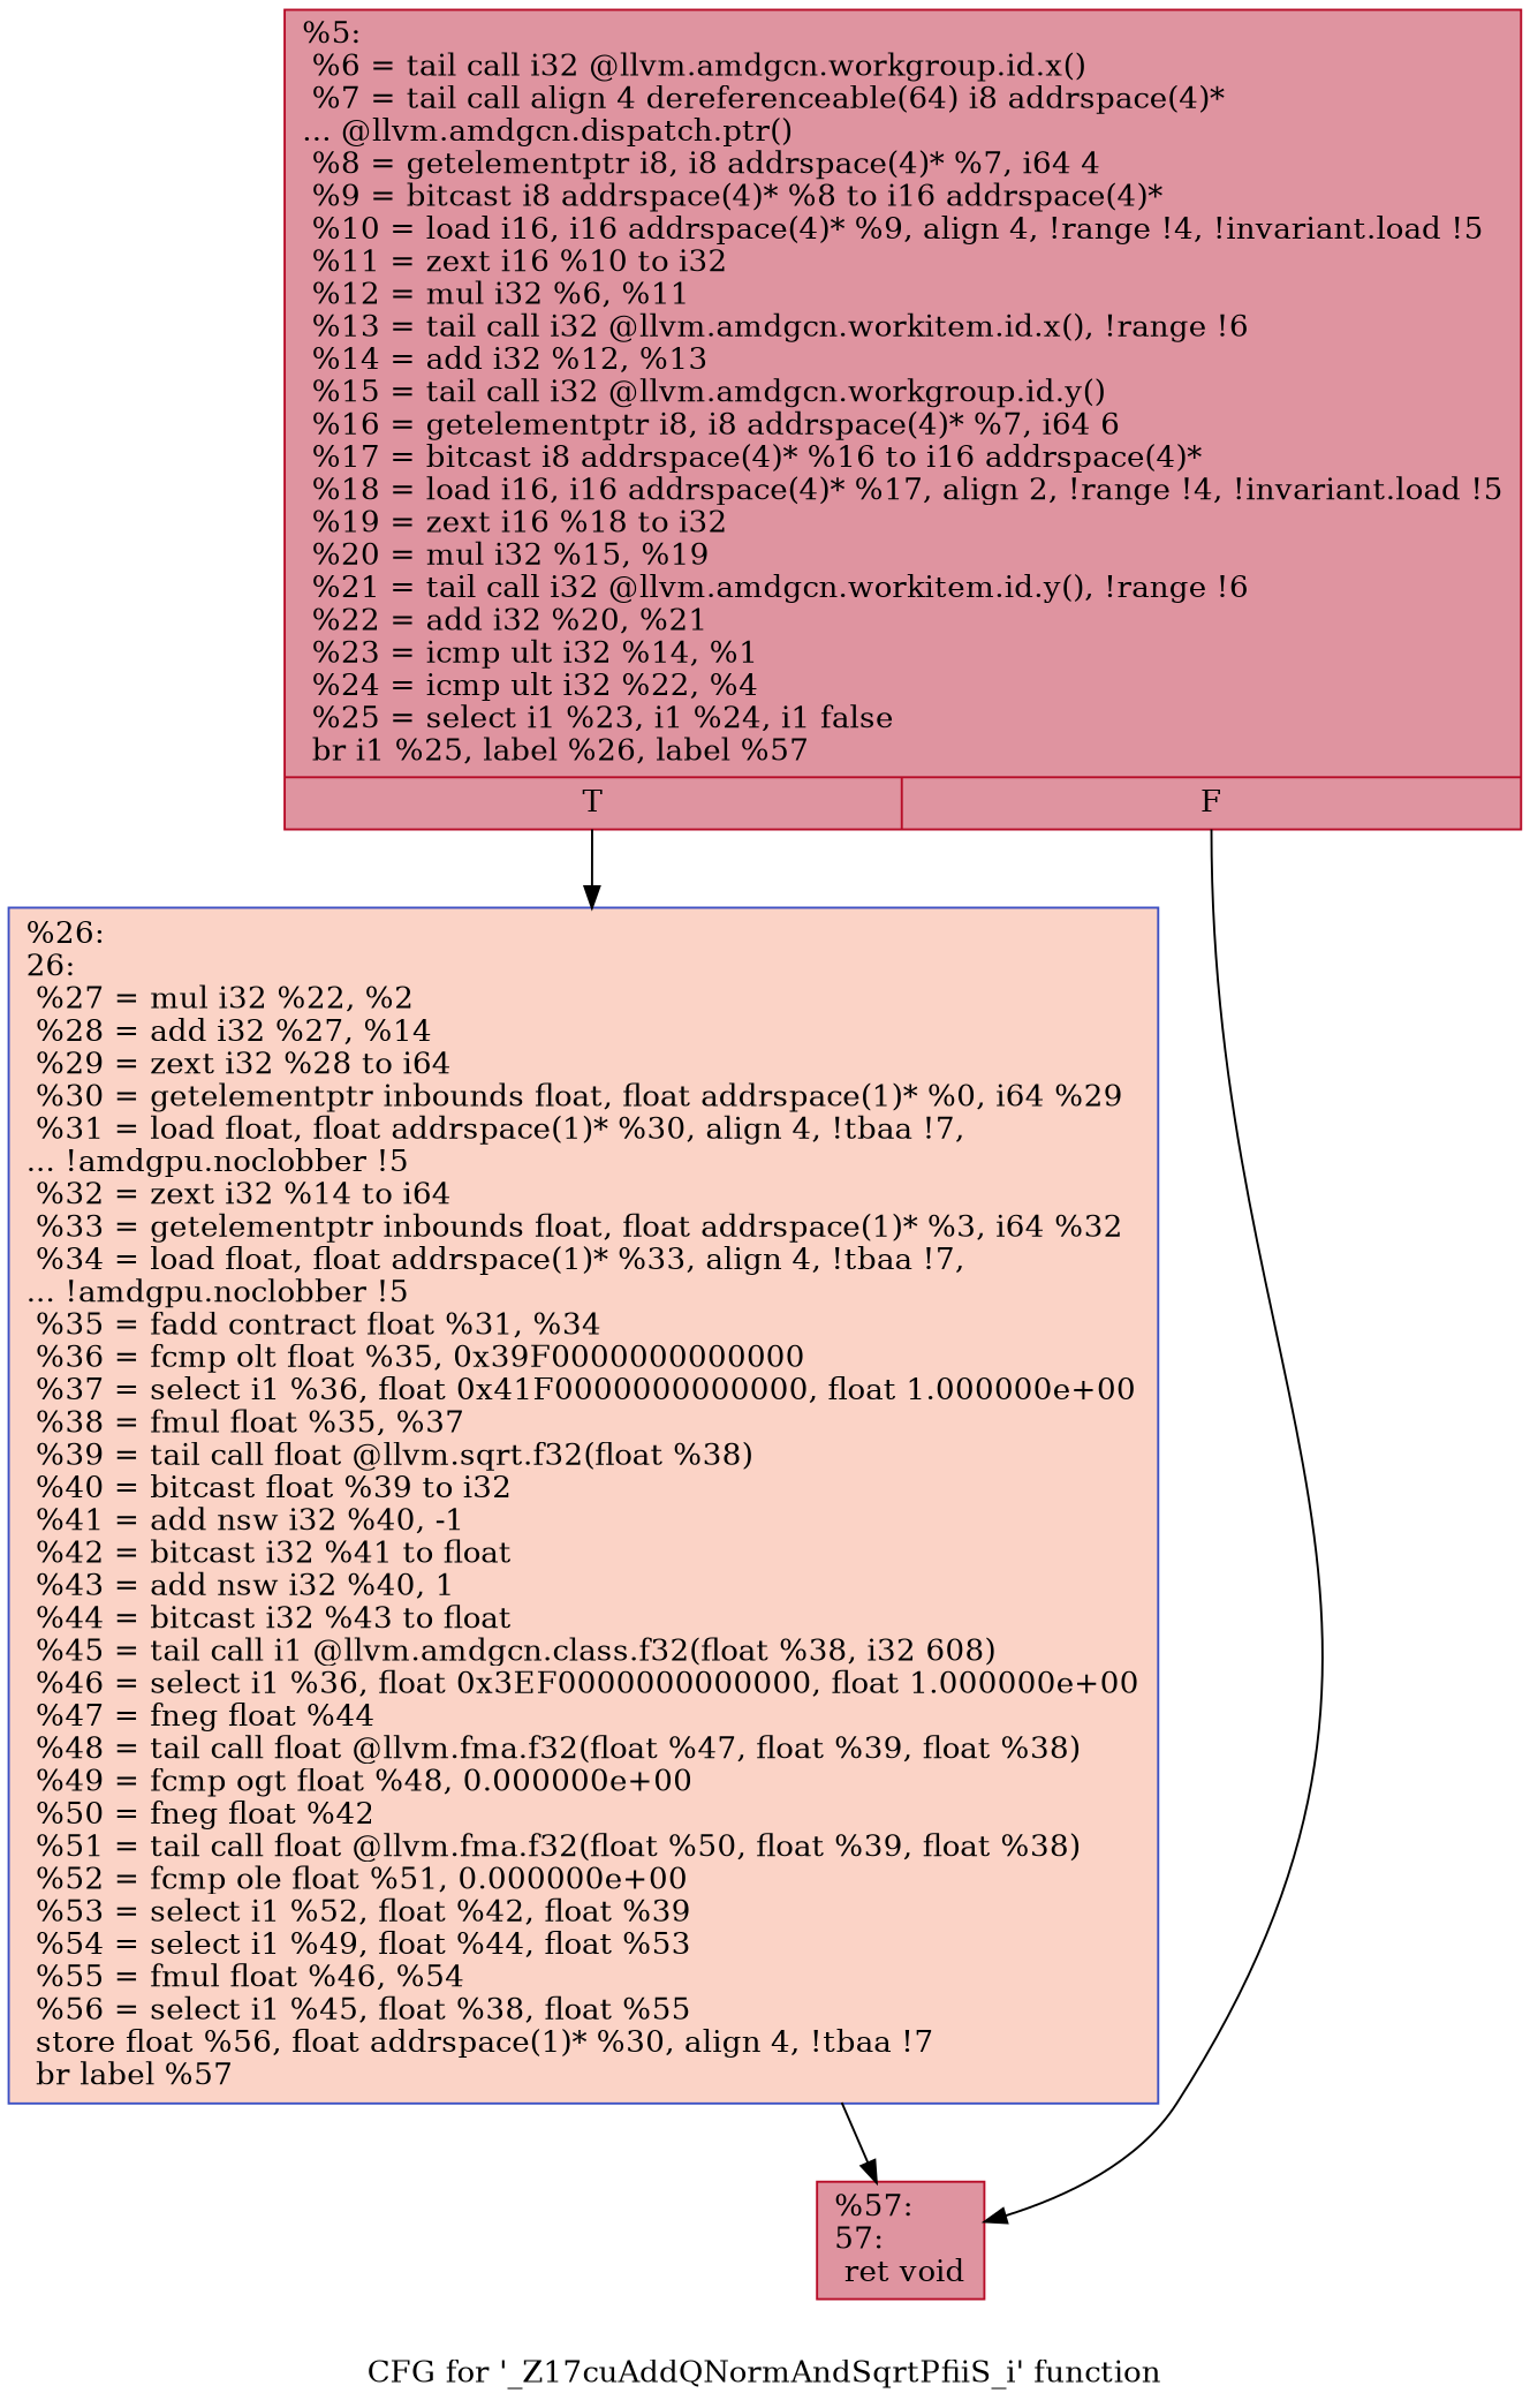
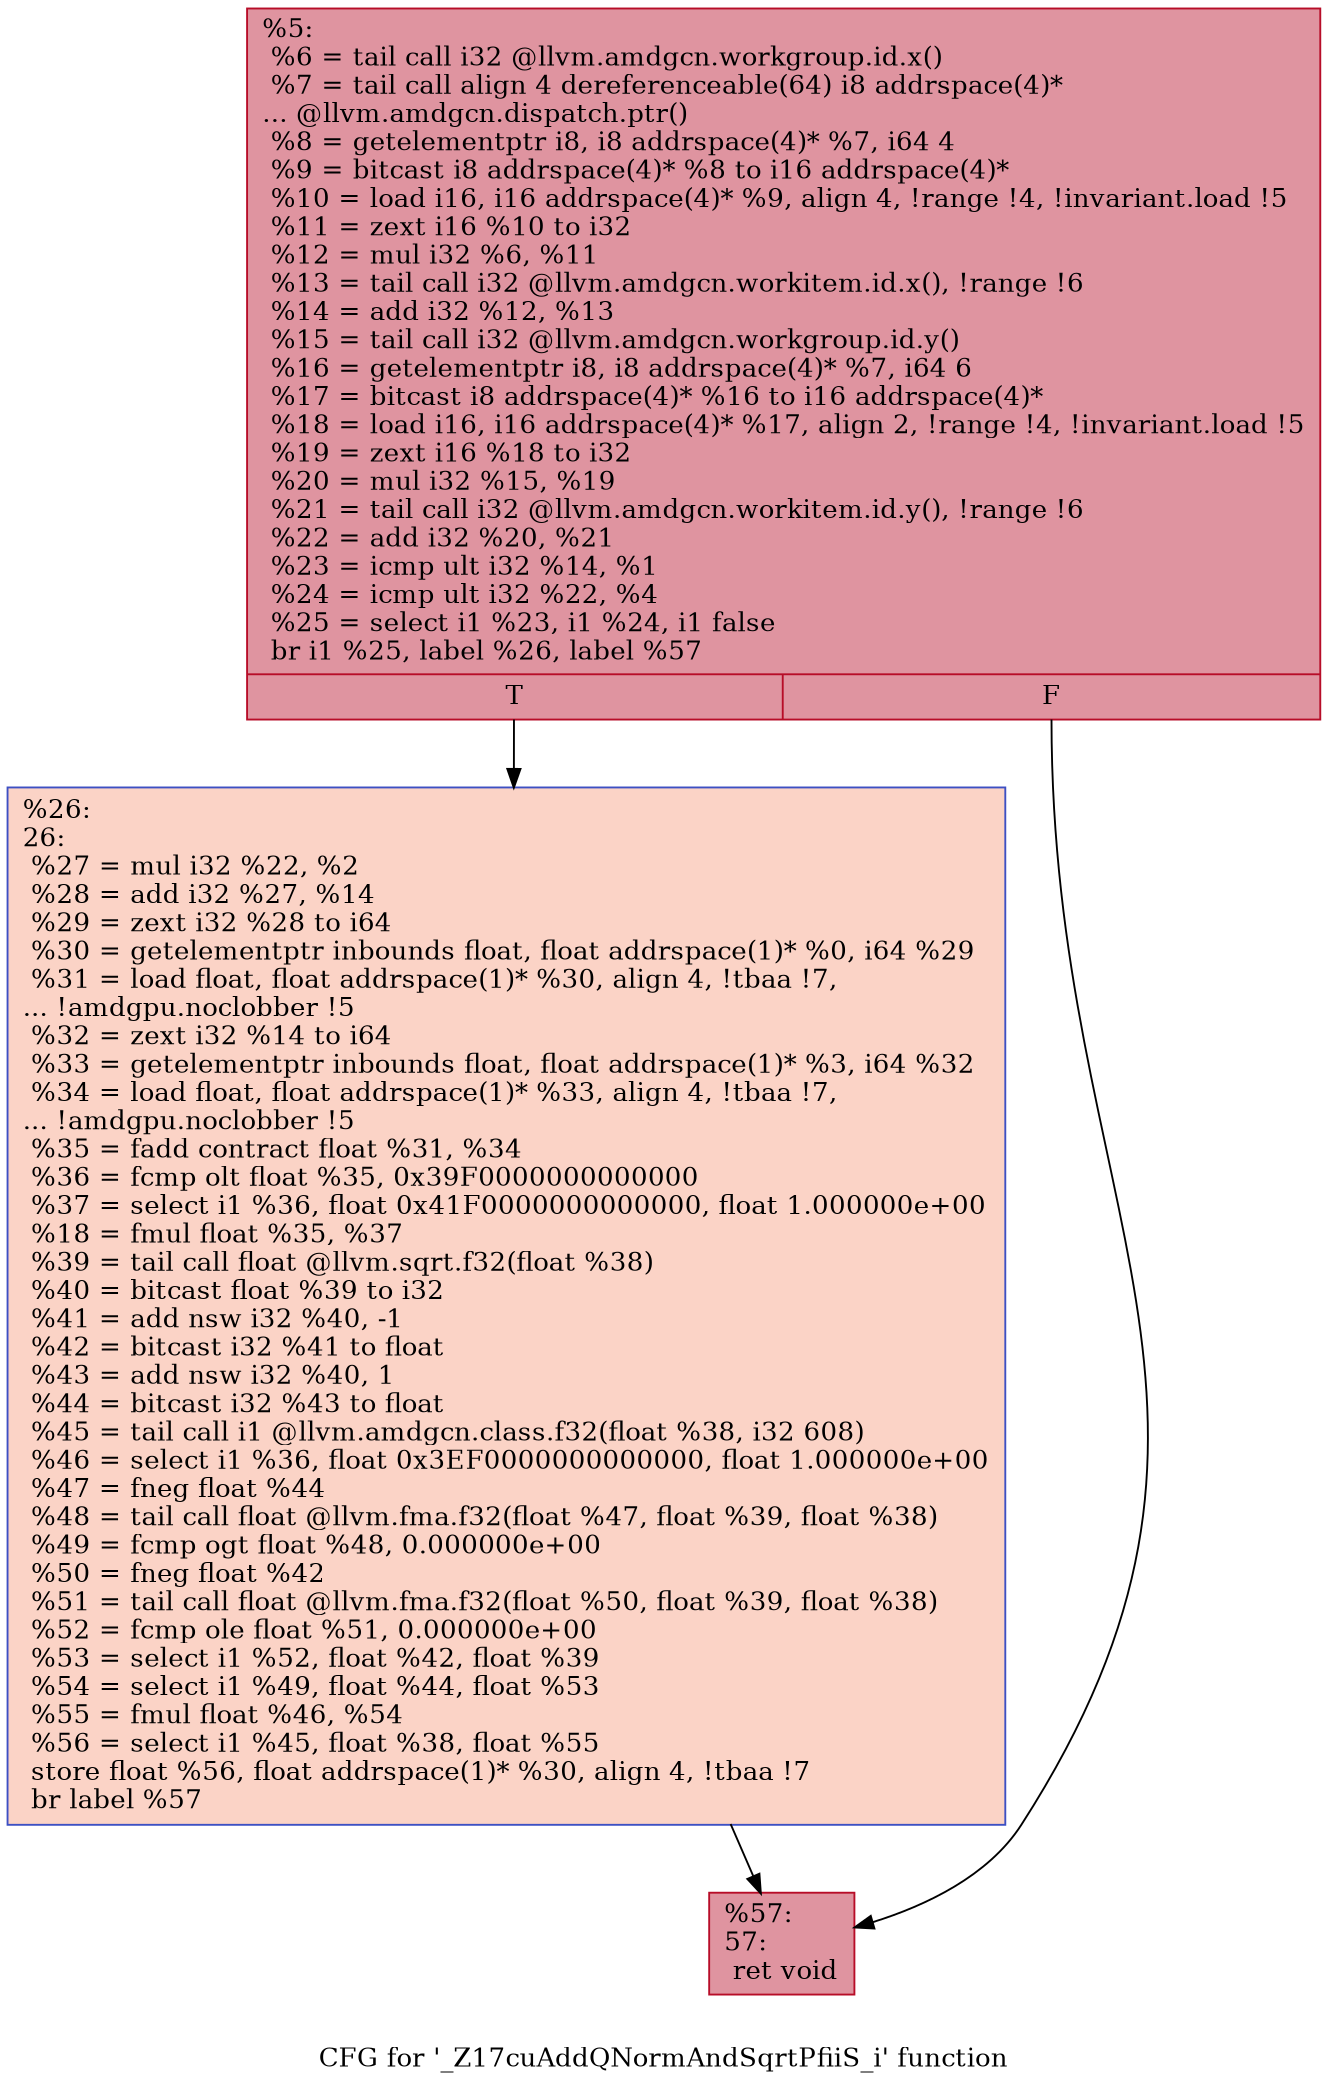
  digraph {
    label="CFG for '_Z17cuAddQNormAndSqrtPfiiS_i' function"
    node [color="#b70d28ff" fillcolor="#b70d2870" shape=record style=filled]
    n1 [label="{%5:\l  %6 = tail call i32 @llvm.amdgcn.workgroup.id.x()\l  %7 = tail call align 4 dereferenceable(64) i8 addrspace(4)*\l... @llvm.amdgcn.dispatch.ptr()\l  %8 = getelementptr i8, i8 addrspace(4)* %7, i64 4\l  %9 = bitcast i8 addrspace(4)* %8 to i16 addrspace(4)*\l  %10 = load i16, i16 addrspace(4)* %9, align 4, !range !4, !invariant.load !5\l  %11 = zext i16 %10 to i32\l  %12 = mul i32 %6, %11\l  %13 = tail call i32 @llvm.amdgcn.workitem.id.x(), !range !6\l  %14 = add i32 %12, %13\l  %15 = tail call i32 @llvm.amdgcn.workgroup.id.y()\l  %16 = getelementptr i8, i8 addrspace(4)* %7, i64 6\l  %17 = bitcast i8 addrspace(4)* %16 to i16 addrspace(4)*\l  %18 = load i16, i16 addrspace(4)* %17, align 2, !range !4, !invariant.load !5\l  %19 = zext i16 %18 to i32\l  %20 = mul i32 %15, %19\l  %21 = tail call i32 @llvm.amdgcn.workitem.id.y(), !range !6\l  %22 = add i32 %20, %21\l  %23 = icmp ult i32 %14, %1\l  %24 = icmp ult i32 %22, %4\l  %25 = select i1 %23, i1 %24, i1 false\l  br i1 %25, label %26, label %57\l|{<s0>T|<s1>F}}"]
-   n2 [color="#3d50c3ff" fillcolor="#f59c7d70" label="{%26:\l26:                                               \l  %27 = mul i32 %22, %2\l  %28 = add i32 %27, %14\l  %29 = zext i32 %28 to i64\l  %30 = getelementptr inbounds float, float addrspace(1)* %0, i64 %29\l  %31 = load float, float addrspace(1)* %30, align 4, !tbaa !7,\l... !amdgpu.noclobber !5\l  %32 = zext i32 %14 to i64\l  %33 = getelementptr inbounds float, float addrspace(1)* %3, i64 %32\l  %34 = load float, float addrspace(1)* %33, align 4, !tbaa !7,\l... !amdgpu.noclobber !5\l  %35 = fadd contract float %31, %34\l  %36 = fcmp olt float %35, 0x39F0000000000000\l  %37 = select i1 %36, float 0x41F0000000000000, float 1.000000e+00\l  %38 = fmul float %35, %37\l  %39 = tail call float @llvm.sqrt.f32(float %38)\l  %40 = bitcast float %39 to i32\l  %41 = add nsw i32 %40, -1\l  %42 = bitcast i32 %41 to float\l  %43 = add nsw i32 %40, 1\l  %44 = bitcast i32 %43 to float\l  %45 = tail call i1 @llvm.amdgcn.class.f32(float %38, i32 608)\l  %46 = select i1 %36, float 0x3EF0000000000000, float 1.000000e+00\l  %47 = fneg float %44\l  %48 = tail call float @llvm.fma.f32(float %47, float %39, float %38)\l  %49 = fcmp ogt float %48, 0.000000e+00\l  %50 = fneg float %42\l  %51 = tail call float @llvm.fma.f32(float %50, float %39, float %38)\l  %52 = fcmp ole float %51, 0.000000e+00\l  %53 = select i1 %52, float %42, float %39\l  %54 = select i1 %49, float %44, float %53\l  %55 = fmul float %46, %54\l  %56 = select i1 %45, float %38, float %55\l  store float %56, float addrspace(1)* %30, align 4, !tbaa !7\l  br label %57\l}"]
+   n2 [color="#3d50c3ff" fillcolor="#f59c7d70" label="{%26:\l26:                                               \l  %27 = mul i32 %22, %2\l  %28 = add i32 %27, %14\l  %29 = zext i32 %28 to i64\l  %30 = getelementptr inbounds float, float addrspace(1)* %0, i64 %29\l  %31 = load float, float addrspace(1)* %30, align 4, !tbaa !7,\l... !amdgpu.noclobber !5\l  %32 = zext i32 %14 to i64\l  %33 = getelementptr inbounds float, float addrspace(1)* %3, i64 %32\l  %34 = load float, float addrspace(1)* %33, align 4, !tbaa !7,\l... !amdgpu.noclobber !5\l  %35 = fadd contract float %31, %34\l  %36 = fcmp olt float %35, 0x39F0000000000000\l  %37 = select i1 %36, float 0x41F0000000000000, float 1.000000e+00\l  %18 = fmul float %35, %37\l  %39 = tail call float @llvm.sqrt.f32(float %38)\l  %40 = bitcast float %39 to i32\l  %41 = add nsw i32 %40, -1\l  %42 = bitcast i32 %41 to float\l  %43 = add nsw i32 %40, 1\l  %44 = bitcast i32 %43 to float\l  %45 = tail call i1 @llvm.amdgcn.class.f32(float %38, i32 608)\l  %46 = select i1 %36, float 0x3EF0000000000000, float 1.000000e+00\l  %47 = fneg float %44\l  %48 = tail call float @llvm.fma.f32(float %47, float %39, float %38)\l  %49 = fcmp ogt float %48, 0.000000e+00\l  %50 = fneg float %42\l  %51 = tail call float @llvm.fma.f32(float %50, float %39, float %38)\l  %52 = fcmp ole float %51, 0.000000e+00\l  %53 = select i1 %52, float %42, float %39\l  %54 = select i1 %49, float %44, float %53\l  %55 = fmul float %46, %54\l  %56 = select i1 %45, float %38, float %55\l  store float %56, float addrspace(1)* %30, align 4, !tbaa !7\l  br label %57\l}"]
    n3 [label="{%57:\l57:                                               \l  ret void\l}"]
    n1 -> n2 [tailport=s0]
    n1 -> n3 [tailport=s1]
    n2 -> n3
  }
